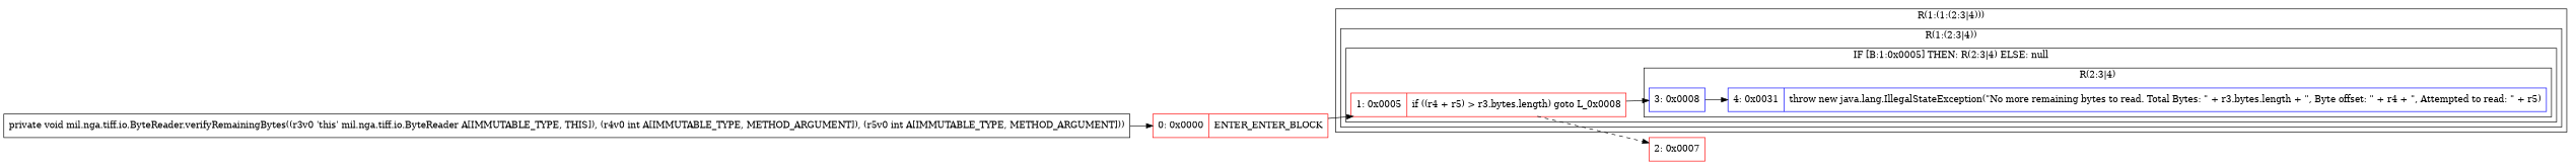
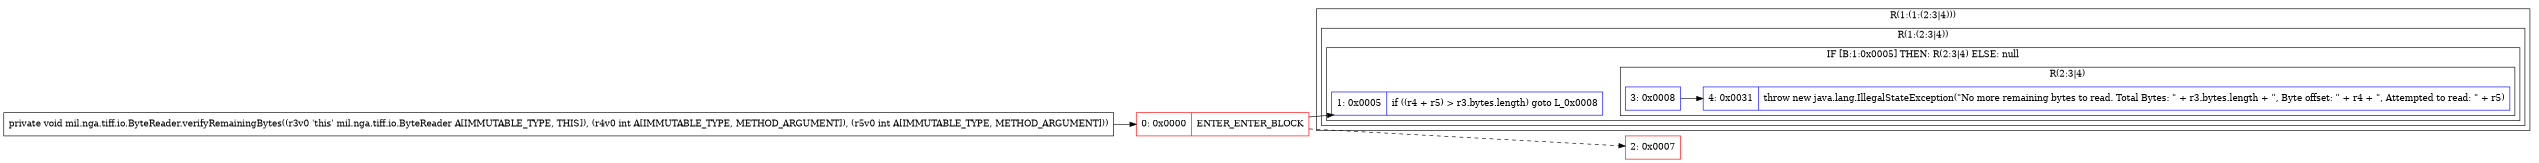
  digraph {
    rankdir=LR
    node [color=blue shape=record]
    n1 [label="{3\:\ 0x0008}"]
    n2 [label="{4\:\ 0x0031|throw new java.lang.IllegalStateException(\"No more remaining bytes to read. Total Bytes: \" + r3.bytes.length + \", Byte offset: \" + r4 + \", Attempted to read: \" + r5)\l}"]
-   n3 [color=red label="{1\:\ 0x0005|if ((r4 + r5) \> r3.bytes.length) goto L_0x0008\l}"]
+   n3 [label="{1\:\ 0x0005|if ((r4 + r5) \> r3.bytes.length) goto L_0x0008\l}"]
    n4 [color=red label="{2\:\ 0x0007}"]
    n5 [color=red label="{0\:\ 0x0000|ENTER_ENTER_BLOCK\l}"]
    n6 [label="{private void mil.nga.tiff.io.ByteReader.verifyRemainingBytes((r3v0 'this' mil.nga.tiff.io.ByteReader A[IMMUTABLE_TYPE, THIS]), (r4v0 int A[IMMUTABLE_TYPE, METHOD_ARGUMENT]), (r5v0 int A[IMMUTABLE_TYPE, METHOD_ARGUMENT])) }" color=""]
    subgraph cluster_1 {
      label="R(1:(1:(2:3|4)))"
      subgraph cluster_2 {
        label="R(1:(2:3|4))"
        subgraph cluster_3 {
          label="IF [B:1:0x0005] THEN: R(2:3|4) ELSE: null"
          n3
          subgraph cluster_4 {
            label="R(2:3|4)"
            n1
            n2
          }
        }
      }
    }
    n1 -> n2
-   n3 -> n1
-   n3 -> n4 [style=dashed]
+   n5 -> n4 [style=dashed]
    n5 -> n3
    n6 -> n5
  }
